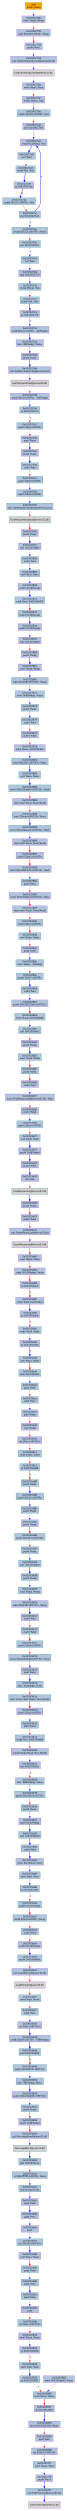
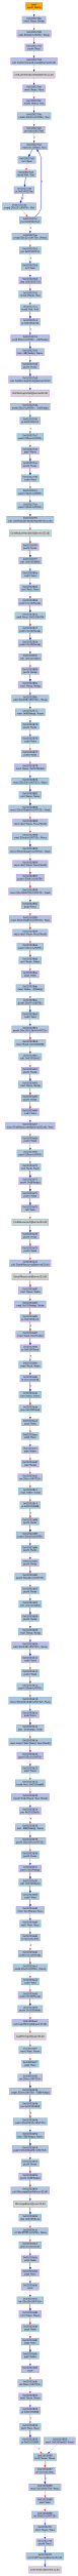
  digraph {
    fontname=Nunito
    node [color=teal fillcolor=lightsteelblue fontname=Nunito shape=rectangle style=filled]
    edge [color=blue fontname=Nunito style=bold]
    n1 [fillcolor=orange label="start\npushl %ebp"]
    n2 [color=purple label="0x0100278e\nmovl %esp, %ebp"]
    n3 [color=purple label="0x01002790\nsubl $0x44<UINT8>, %esp"]
    n4 [color=purple label="0x01002793\npushl %esi"]
    n5 [color=purple label="0x01002794\ncall GetCommandLineA@kernel32.dll"]
    n6 [color=purple fillcolor=lightgrey label="GetCommandLineA@kernel32.dll"]
    n7 [color=purple label="0x0100279a\nmovl %eax, %esi"]
    n8 [color=purple label="0x0100279c\nmovb (%esi), %al"]
    n9 [label="0x0100279e\ncmpb $0x22<UINT8>, %al"]
    n10 [color=purple label="0x010027a0\njne 0x010027b6"]
    n11 [color=purple label="0x010027a2\nmovb 0x1(%esi), %al"]
    n12 [label="0x010027a5\nincl %esi"]
    n13 [label="0x010027a6\ntestb %al, %al"]
    n14 [color=purple label="0x010027a8\nje 0x010027ae"]
    n15 [label="0x010027aa\ncmpb $0x22<UINT8>, %al"]
    n16 [label="0x010027ac\njne 0x010027a2"]
    n17 [label="0x010027ae\ncmpb $0x22<UINT8>, (%esi)"]
    n18 [label="0x010027b1\njne 0x010027c0"]
    n19 [label="0x010027b3\nincl %esi"]
    n20 [color=purple label="0x010027b4\njmp 0x010027c0"]
    n21 [label="0x010027c0\nmovb (%esi), %al"]
    n22 [label="0x010027c2\ntestb %al, %al"]
    n23 [color=purple label="0x010027c4\nje 0x010027cd"]
    n24 [color=purple label="0x010027cd\nandl $0x0<UINT8>, -24(%ebp)"]
    n25 [color=purple label="0x010027d1\nleal -68(%ebp), %eax"]
    n26 [color=purple label="0x010027d4\npushl %eax"]
    n27 [color=purple label="0x010027d5\ncall GetStartupInfoA@kernel32.dll"]
    n28 [color=purple fillcolor=lightgrey label="GetStartupInfoA@kernel32.dll"]
    n29 [color=purple label="0x010027db\ntestb $0x1<UINT8>, -24(%ebp)"]
    n30 [label="0x010027df\nje 0x010027e7"]
    n31 [label="0x010027e7\npushl $0xa<UINT8>"]
    n32 [color=purple label="0x010027e9\npopl %eax"]
    n33 [color=purple label="0x010027ea\npushl %eax"]
    n34 [label="0x010027eb\npushl %esi"]
    n35 [label="0x010027ec\npushl $0x0<UINT8>"]
    n36 [label="0x010027ee\npushl $0x0<UINT8>"]
    n37 [label="0x010027f0\ncall GetModuleHandleA@kernel32.dll"]
    n38 [fillcolor=lightgrey label="GetModuleHandleA@kernel32.dll"]
    n39 [color=purple label="0x010027f6\npushl %eax"]
    n40 [color=purple label="0x010027f7\ncall 0x0100280a"]
    n41 [label="0x0100280a\npushl %esi"]
    n42 [label="0x0100280b\nxorl %esi, %esi"]
    n43 [color=purple label="0x0100280d\npushl 0x14(%esp)"]
    n44 [label="0x01002811\nandl %esi, 0x0100b704"]
    n45 [label="0x01002817\npushl 0x14(%esp)"]
    n46 [color=purple label="0x0100281b\npushl 0x10(%esp)"]
    n47 [color=purple label="0x0100281f\ncall 0x01002869"]
    n48 [color=purple label="0x01002869\npushl %ebp"]
    n49 [color=purple label="0x0100286a\nmovl %esp, %ebp"]
    n50 [label="0x0100286c\nsubl $0x108<UINT32>, %esp"]
    n51 [label="0x01002872\nmovl 0x8(%ebp), %eax"]
    n52 [label="0x01002875\npushl %ebx"]
    n53 [label="0x01002876\npushl %esi"]
    n54 [color=purple label="0x01002877\npushl %edi"]
    n55 [color=purple label="0x01002878\nmovl %eax, 0x0100b6dc"]
    n56 [label="0x0100287d\nmovl $0x23f<UINT32>, %ecx"]
    n57 [label="0x01002882\nxorl %eax, %eax"]
    n58 [label="0x01002884\nmovl $0x100ade0<UINT32>, %edi"]
    n59 [color=purple label="0x01002889\nrepz stosl %eax, %es:(%edi)"]
    n60 [label="0x0100288b\nmovl $0xcb<UINT32>, %ecx"]
    n61 [label="0x01002890\nmovl $0x100aaa0<UINT32>, %edi"]
    n62 [color=purple label="0x01002895\nrepz stosl %eax, %es:(%edi)"]
    n63 [color=purple label="0x01002897\npushl $0x41<UINT8>"]
    n64 [color=purple label="0x01002899\nmovl $0x100b720<UINT32>, %edi"]
    n65 [label="0x0100289e\npopl %ecx"]
    n66 [color=purple label="0x0100289f\nmovl $0x100adf4<UINT32>, %esi"]
    n67 [color=purple label="0x010028a4\nrepz stosl %eax, %es:(%edi)"]
    n68 [label="0x010028a6\npushl $0x1<UINT8>"]
    n69 [label="0x010028a8\nxorl %ebx, %ebx"]
    n70 [color=purple label="0x010028aa\npopl %edi"]
    n71 [label="0x010028ab\nmovl %ebx, -4(%ebp)"]
    n72 [label="0x010028ae\npushl $0x7f<UINT8>"]
    n73 [label="0x010028b0\npushl %esi"]
    n74 [color=purple label="0x010028b1\npushl $0x10013b4<UINT32>"]
    n75 [label="6x010028b6\nmovl %edi, 0x0100b08c"]
    n76 [label="0x010028bc\ncall 0x01003e62"]
    n77 [color=purple label="0x01003e62\npushl %ebp"]
    n78 [label="0x01003e63\nmovl %esp, %ebp"]
    n79 [label="0x01003e65\npushl %ebx"]
    n80 [color=purple label="0x01003e66\npushl %esi"]
    n81 [color=purple label="0x01003e67\nmovl FindResourceA@kernel32.dll, %esi"]
    n82 [color=purple label="0x01003e6d\npushl %edi"]
    n83 [label="0x01003e6e\npushl $0xa<UINT8>"]
    n84 [label="0x01003e70\nxorl %edi, %edi"]
    n85 [color=purple label="0x01003e72\npushl 0x8(%ebp)"]
    n86 [color=purple label="0x01003e75\npushl %edi"]
    n87 [color=purple label="0x01003e76\ncall %esi"]
    n88 [fillcolor=lightgrey label="FindResourceA@kernel32.dll"]
    n89 [color=purple label="0x01003e78\npushl %eax"]
    n90 [color=purple label="0x01003e79\npushl %edi"]
    n91 [color=purple label="0x01003e7a\ncall SizeofResource@kernel32.dll"]
    n92 [color=purple fillcolor=lightgrey label="SizeofResource@kernel32.dll"]
    n93 [color=purple label="0x01003e80\nmovl %eax, %ebx"]
    n94 [color=purple label="0x01003e82\ncmpl 0x10(%ebp), %ebx"]
    n95 [color=purple label="0x01003e85\nja 0x01003ecb"]
    n96 [color=purple label="0x01003e87\ncmpl %edi, 0xc(%ebp)"]
    n97 [color=purple label="0x01003e8a\nje 0x01003ecb"]
    n98 [label="0x01003e8c\ncmpl %edi, %ebx"]
    n99 [color=purple label="0x01003e8e\nje 0x01003eab"]
    n100 [label="0x01003eab\nxorl %eax, %eax"]
    n101 [label="0x01003ead\njmp 0x01003ecd"]
    n102 [label="0x01003ecd\npopl %edi"]
    n103 [label="0x01003ece\npopl %esi"]
    n104 [color=purple label="0x01003ecf\npopl %ebx"]
    n105 [color=purple label="0x01003ed0\npopl %ebp"]
    n106 [color=purple label="0x01003ed1\nret $0xc<UINT16>"]
    n107 [label="0x010028c1\ncmpl %ebx, %eax"]
    n108 [label="0x010028c3\nje 0x01002a88"]
    n109 [label="0x01002a88\npushl %ebx"]
    n110 [label="0x01002a89\npushl $0x10<UINT8>"]
    n111 [label="0x01002a8b\npushl %ebx"]
    n112 [color=purple label="0x01002a8c\npushl %ebx"]
    n113 [label="0x01002a8d\npushl $0x4b1<UINT32>"]
    n114 [label="0x01002a92\npushl %ebx"]
    n115 [label="0x01002a93\ncall 0x01003d08"]
    n116 [label="0x01003d08\npushl %ebp"]
    n117 [label="0x01003d09\nmovl %esp, %ebp"]
    n118 [color=purple label="0x01003d0b\nsubl $0x238<UINT32>, %esp"]
    n119 [color=purple label="0x01003d11\npushl %esi"]
    n120 [label="0x01003d12\npushl %edi"]
    n121 [label="0x01003d13\npushl $0xd<UINT8>"]
    n122 [label="0x01003d15\nmovl $0x1001418<UINT32>, %esi"]
    n123 [color=purple label="0x01003d1a\npopl %ecx"]
    n124 [label="0x01003d1b\nleal -56(%ebp), %edi"]
    n125 [label="0x01003d1e\nrepz movsl %ds:(%esi), %es:(%edi)"]
    n126 [color=purple label="0x01003d20\npushl $0x1<UINT8>"]
    n127 [label="0x01003d22\npopl %eax"]
    n128 [label="0x01003d23\ntestb %al, 0x0100aab8"]
    n129 [color=purple label="0x01003d29\nmovsb %ds:(%esi), %es:(%edi)"]
    n130 [color=purple label="0x01003d2a\njne 0x01003e5c"]
    n131 [label="0x01003d30\nleal -568(%ebp), %eax"]
    n132 [label="0x01003d36\npushl $0x200<UINT32>"]
    n133 [label="0x01003d3b\npushl %eax"]
    n134 [color=purple label="0x01003d3c\npushl 0xc(%ebp)"]
    n135 [label="9x01003d3f\ncall 0x01003ed4"]
    n136 [label="0x01003ed4\npushl %esi"]
    n137 [color=purple label="0x01003ed5\nmovl 0xc(%esp), %esi"]
    n138 [label="0x01003ed9\ntestl %esi, %esi"]
    n139 [label="0x01003edb\nje 0x01003ef5"]
    n140 [label="0x01003edd\npushl 0x10(%esp)"]
    n141 [label="0x01003ee1\nandb $0x0<UINT8>, (%esi)"]
    n142 [label="0x01003ee4\npushl %esi"]
    n143 [color=purple label="0x01003ee5\npushl 0x10(%esp)"]
    n144 [label="0x01003ee9\npushl 0x0100b6dc"]
    n145 [color=purple label="0x01003eef\ncall LoadStringA@user32.dll"]
    n146 [color=purple fillcolor=lightgrey label="LoadStringA@user32.dll"]
    n147 [label="0x01003ef5\nmovl %esi, %eax"]
    n148 [label="0x01003ef7\npopl %esi"]
    n149 [color=purple label="0x01003ef8\nret $0xc<UINT16>"]
    n150 [color=purple label="0x01003d44\ncmpb $0x0<UINT8>, -568(%ebp)"]
    n151 [label="0x01003d4b\njne 0x01003d69"]
    n152 [label="0x01003d4d\npushl $0x10010<UINT32>"]
    n153 [label="0x01003d52\nleal -56(%ebp), %eax"]
    n154 [color=purple label="0x01003d55\npushl $0x100adf4<UINT32>"]
    n155 [label="0x01003d5a\npushl %eax"]
    n156 [color=purple label="0x01003d5b\npushl 0x8(%ebp)"]
    n157 [color=purple label="0x01003d5e\ncall MessageBoxA@user32.dll"]
    n158 [fillcolor=lightgrey label="MessageBoxA@user32.dll"]
    n159 [label="0x01003d64\njmp 0x01003e1a"]
    n160 [label="0x01003e1a\norl $0xffffffff<UINT8>, %eax"]
    n161 [label="0x01003e1d\njmp 0x01003e5c"]
    n162 [color=purple label="0x01003e5c\npopl %edi"]
    n163 [color=purple label="0x01003e5d\npopl %esi"]
    n164 [color=purple label="0x01003e5e\nleave "]
    n165 [label="0x01003e5f\nret $0x18<UINT16>"]
    n166 [color=purple label="0x01002a98\nxorl %eax, %eax"]
    n167 [label="0x01002a9a\npopl %edi"]
    n168 [label="0x01002a9b\npopl %esi"]
    n169 [label="0x01002a9c\npopl %ebx"]
    n170 [color=purple label="0x01002a9d\nleave "]
    n171 [label="0x01002a9e\nret $0xc<UINT16>"]
    n172 [color=purple label="0x01002824\ntestl %eax, %eax"]
    n173 [color=purple label="0x01002826\nje 0x01002834"]
    n174 [label="0x01002834\ntestl %esi, %esi"]
    n175 [label="0x01002836\nje 0x01002850"]
    n176 [label="0x01002855\ntestl %eax, %eax"]
    n177 [color=purple label="0x01002850\nmovl 0x0100aa80, %eax"]
    n178 [color=purple label="0x01002857\nje 0x01002860"]
    n179 [color=purple label="0x01002860\nmovl 0x0100b704, %eax"]
    n180 [color=purple label="0x01002865\npopl %esi"]
    n181 [color=purple label="0x01002866\nret $0x10<UINT16>"]
    n182 [label="0x010027fc\nmovl %eax, %esi"]
    n183 [color=purple label="0x010027fe\npushl %esi"]
    n184 [label="0x010027ff\ncall ExitProcess@kernel32.dll"]
    n185 [color=purple fillcolor=lightgrey label="ExitProcess@kernel32.dll"]
    n1 -> n2 [style=dashed]
    n2 -> n3 [color=red style=dashed]
    n3 -> n4 [color=red]
    n4 -> n5 [style=dashed]
    n5 -> n6 [style=dashed]
    n6 -> n7 [style=dashed]
    n7 -> n8 [color=red style=dashed]
    n8 -> n9 [style=solid]
    n9 -> n10 [color=red style=dashed]
    n10 -> n11 [label=F style=dashed]
    n11 -> n12
    n12 -> n13 [color=red style=dashed]
    n13 -> n14
    n14 -> n15 [label=F]
    n15 -> n16 [color=red style=solid]
    n16 -> n11 [label=T]
    n16 -> n17 [label=F style=dashed]
    n17 -> n18 [color=red style=dashed]
    n18 -> n19 [label=F style=dashed]
    n19 -> n20 [style=dashed]
    n20 -> n21 [style=solid]
    n21 -> n22 [color=red style=dashed]
    n22 -> n23
    n23 -> n24 [label=T style=solid]
    n24 -> n25
    n25 -> n26 [style=solid]
    n26 -> n27
    n27 -> n28 [style=dashed]
    n28 -> n29 [color=red style=dashed]
    n29 -> n30 [style=solid]
    n30 -> n31 [color=red label=T style=dashed]
    n31 -> n32 [color=red style=dashed]
    n32 -> n33
    n33 -> n34
    n34 -> n35 [color=red style=solid]
    n35 -> n36 [style=solid]
    n36 -> n37 [style=dashed]
    n37 -> n38 [color=red style=solid]
    n38 -> n39 [color=red]
    n39 -> n40
    n40 -> n41 [style=dashed]
    n41 -> n42 [style=solid]
    n42 -> n43 [style=dashed]
    n43 -> n44
    n44 -> n45 [color=red]
    n45 -> n46
    n46 -> n47 [style=dashed]
    n47 -> n48 [color=red style=solid]
    n48 -> n49
    n49 -> n50 [style=solid]
    n50 -> n51 [style=solid]
    n51 -> n52 [style=dashed]
    n52 -> n53 [style=solid]
    n53 -> n54 [color=red style=solid]
    n54 -> n55 [color=red style=dashed]
    n55 -> n56 [style=solid]
    n56 -> n57
    n57 -> n58
    n58 -> n59 [color=red style=solid]
    n59 -> n60 [color=red style=solid]
    n60 -> n61
    n61 -> n62 [style=dashed]
    n62 -> n63 [color=red]
    n63 -> n64 [color=red]
    n64 -> n65 [style=dashed]
    n65 -> n66 [color=red style=dashed]
    n66 -> n67 [color=red]
    n67 -> n68 [color=red style=dashed]
    n68 -> n69 [color=red]
    n69 -> n70 [color=red style=solid]
    n70 -> n71 [style=solid]
    n71 -> n72 [color=red style=dashed]
    n72 -> n73
    n73 -> n74 [style=solid]
    n74 -> n75 [color=red]
    n75 -> n76 [style=solid]
    n76 -> n77 [color=red style=dashed]
    n77 -> n78
    n78 -> n79 [color=red]
    n79 -> n80 [color=red]
    n80 -> n81 [style=dashed]
    n81 -> n82 [color=red style=dashed]
    n82 -> n83 [style=solid]
    n83 -> n84 [color=red style=solid]
    n84 -> n85
    n85 -> n86
    n86 -> n87
    n87 -> n88 [color=red style=dashed]
    n88 -> n89
    n89 -> n90 [color=red]
    n90 -> n91 [color=red style=solid]
    n91 -> n92 [style=dashed]
    n92 -> n93 [color=red]
    n93 -> n94 [color=red style=solid]
    n94 -> n95 [color=red]
    n95 -> n96 [color=red label=F]
    n96 -> n97
    n97 -> n98 [color=red label=F style=solid]
    n98 -> n99 [style=dashed]
    n99 -> n100 [label=T]
    n100 -> n101 [color=red]
    n101 -> n102 [style=dashed]
    n102 -> n103 [color=red style=solid]
    n103 -> n104 [style=dashed]
    n104 -> n105 [color=red style=solid]
    n105 -> n106 [color=red style=solid]
    n106 -> n107 [color=red style=solid]
    n107 -> n108 [color=red style=solid]
    n108 -> n109 [color=red label=T]
    n109 -> n110
    n110 -> n111 [style=solid]
    n111 -> n112 [style=dashed]
    n112 -> n113 [color=red]
    n113 -> n114 [color=red style=dashed]
    n114 -> n115 [style=solid]
    n115 -> n116
    n116 -> n117 [style=dashed]
    n117 -> n118 [style=dashed]
    n118 -> n119
    n119 -> n120 [color=red style=solid]
    n120 -> n121 [color=red]
    n121 -> n122 [color=red style=solid]
    n122 -> n123 [style=solid]
    n123 -> n124
    n124 -> n125 [color=red style=solid]
    n125 -> n126 [color=red]
    n126 -> n127 [style=dashed]
    n127 -> n128 [color=red style=solid]
    n128 -> n129 [color=red style=solid]
    n129 -> n130 [style=dashed]
    n130 -> n131 [color=red label=F style=dashed]
    n131 -> n132 [style=solid]
    n132 -> n133 [color=red style=solid]
    n133 -> n134 [style=solid]
    n134 -> n135
    n135 -> n136
    n136 -> n137
    n137 -> n138 [style=solid]
    n138 -> n139 [style=solid]
    n139 -> n140 [color=red label=F style=dashed]
    n140 -> n141 [color=red]
    n141 -> n142 [color=red style=dashed]
    n142 -> n143 [color=red style=solid]
    n143 -> n144
    n144 -> n145 [color=red style=dashed]
    n145 -> n146 [color=red style=solid]
    n146 -> n147 [color=red style=solid]
    n147 -> n148 [color=red style=dashed]
    n148 -> n149 [style=dashed]
    n149 -> n150
    n150 -> n151
    n151 -> n152 [color=red label=F]
    n152 -> n153 [style=dashed]
    n153 -> n154
    n154 -> n155 [style=dashed]
    n155 -> n156 [color=red]
    n156 -> n157 [color=red]
    n157 -> n158 [style=solid]
    n158 -> n159
    n159 -> n160 [color=red style=dashed]
-   n160 -> n161 [style=solid]
+   n160 -> n161 [color=red style=solid]
    n161 -> n162 [style=solid]
    n162 -> n163
    n163 -> n164 [style=dashed]
    n164 -> n165 [style=dashed]
    n165 -> n166
    n166 -> n167 [color=red]
    n167 -> n168 [style=dashed]
    n168 -> n169
    n169 -> n170 [style=dashed]
    n170 -> n171 [color=red style=dashed]
    n171 -> n172 [color=red style=dashed]
    n172 -> n173 [style=dashed]
    n173 -> n174 [color=red label=T style=solid]
    n174 -> n175
    n175 -> n176 [color=red label=T style=dashed]
    n176 -> n178 [color=red]
    n177 -> n176 [style=dashed]
    n178 -> n179 [label=T]
    n179 -> n180 [color=red style=solid]
    n180 -> n181 [color=red style=dashed]
    n181 -> n182 [style=solid]
    n182 -> n183 [style=dashed]
    n183 -> n184
    n184 -> n185
  }
